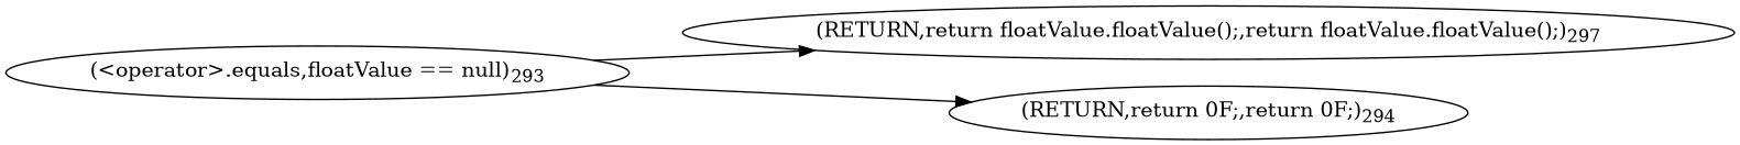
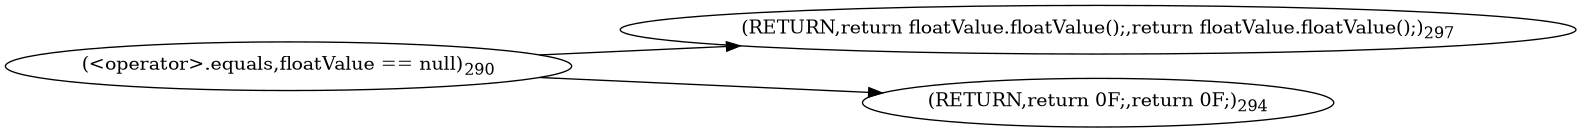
  digraph {
    rankdir=LR
    n1 [label=<(RETURN,return floatValue.floatValue();,return floatValue.floatValue();)<SUB>297</SUB>>]
-   n2 [label=<(&lt;operator&gt;.equals,floatValue == null)<SUB>293</SUB>>]
+   n2 [label=<(&lt;operator&gt;.equals,floatValue == null)<SUB>290</SUB>>]
    n3 [label=<(RETURN,return 0F;,return 0F;)<SUB>294</SUB>>]
    n2 -> n1
    n2 -> n3
  }
